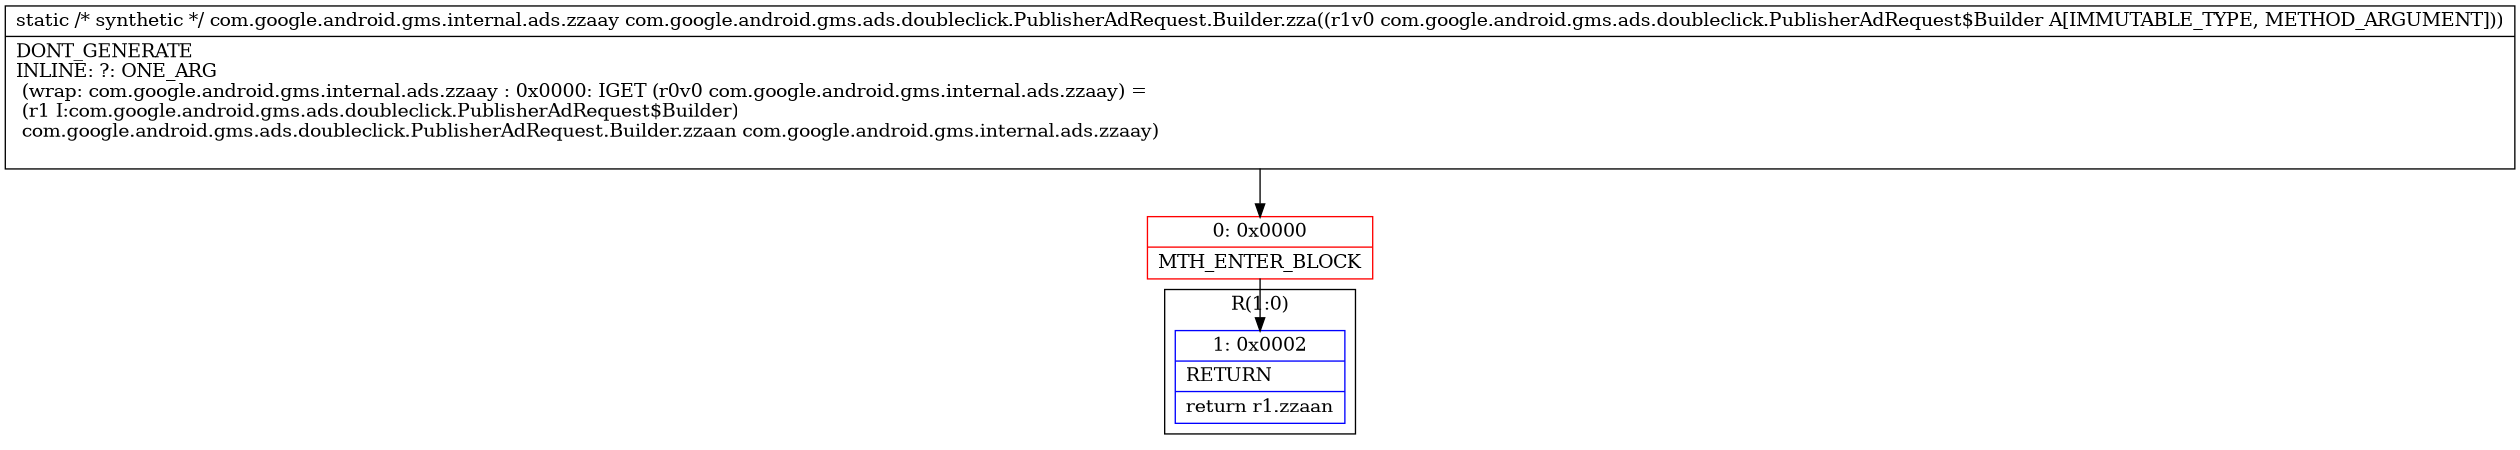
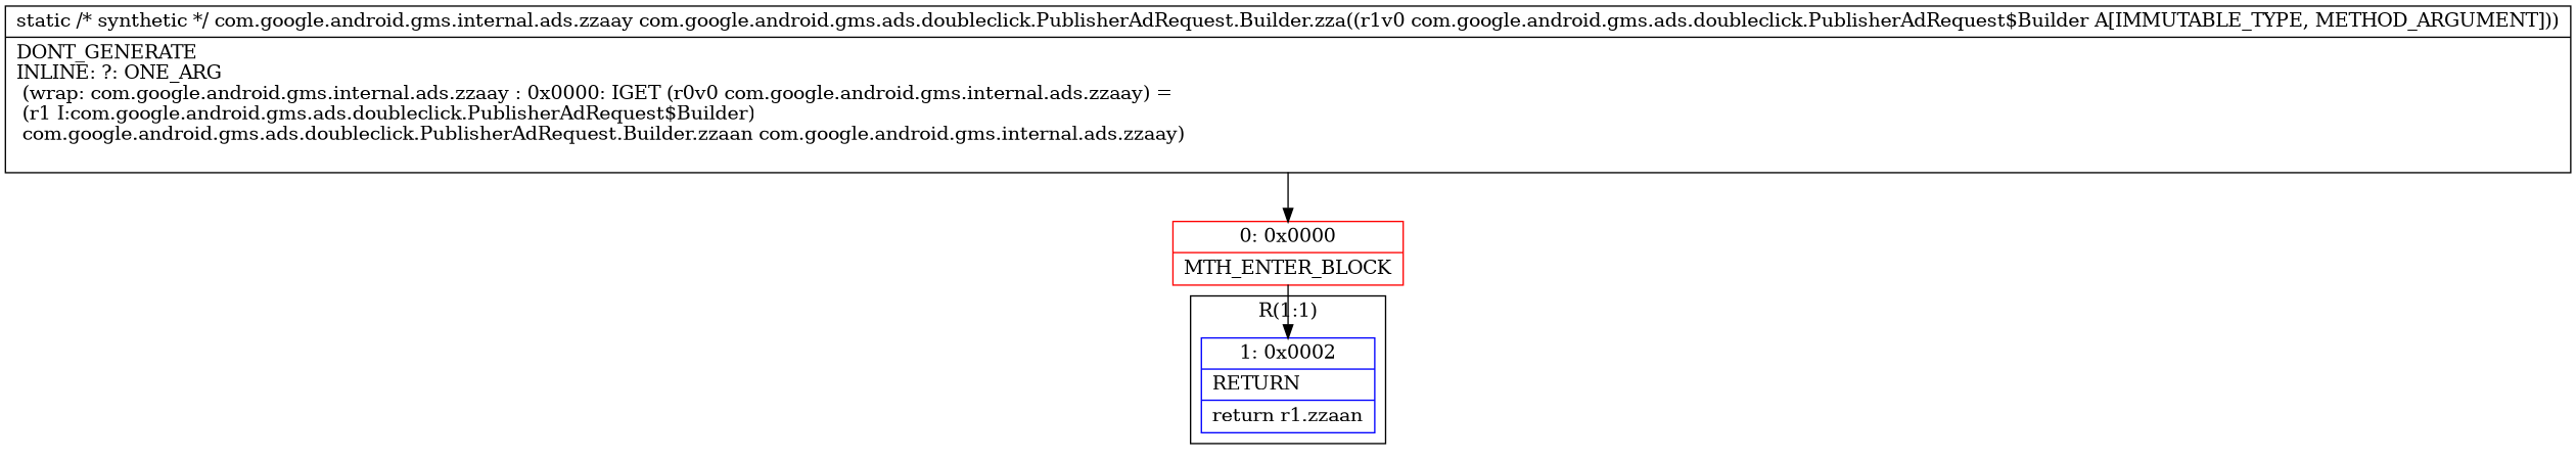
  digraph {
    node [shape=record]
    n1 [color=blue label="{1\:\ 0x0002|RETURN\l|return r1.zzaan\l}"]
    n2 [color=red label="{0\:\ 0x0000|MTH_ENTER_BLOCK\l}"]
    n3 [label="{static \/* synthetic *\/ com.google.android.gms.internal.ads.zzaay com.google.android.gms.ads.doubleclick.PublisherAdRequest.Builder.zza((r1v0 com.google.android.gms.ads.doubleclick.PublisherAdRequest$Builder A[IMMUTABLE_TYPE, METHOD_ARGUMENT]))  | DONT_GENERATE\lINLINE: ?: ONE_ARG  \l  (wrap: com.google.android.gms.internal.ads.zzaay : 0x0000: IGET  (r0v0 com.google.android.gms.internal.ads.zzaay) = \l  (r1 I:com.google.android.gms.ads.doubleclick.PublisherAdRequest$Builder)\l com.google.android.gms.ads.doubleclick.PublisherAdRequest.Builder.zzaan com.google.android.gms.internal.ads.zzaay)\l\l}"]
    subgraph cluster_1 {
-     label="R(1:0)"
+     label="R(1:1)"
      n1
    }
    n2 -> n1
    n3 -> n2
  }
